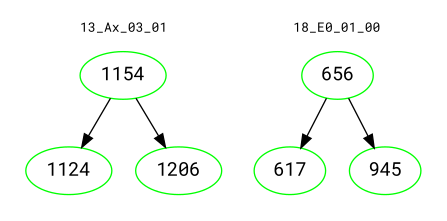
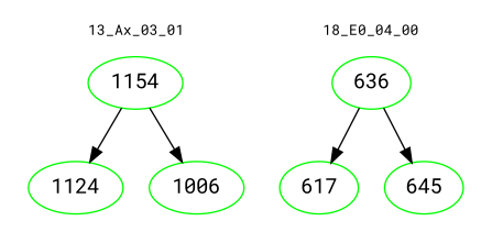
  digraph {
    fontname="Roboto Mono"
    node [color=green fontname="Roboto Mono"]
    edge [color=black fontname="Roboto Mono"]
    n1 [label=1154]
    n2 [label=1124]
-   n3 [label=1206]
-   n4 [label=656]
+   n3 [label=1006]
+   n4 [label=636]
    n5 [label=617]
-   n6 [label=945]
+   n6 [label=645]
    subgraph cluster_1 {
      color=white
      fontsize=10
      label="13_Ax_03_01"
      n1
      n2
      n3
    }
    subgraph cluster_2 {
      color=white
      fontsize=10
-     label="18_E0_01_00"
+     label="18_E0_04_00"
      n4
      n5
      n6
    }
    n1 -> n2
    n1 -> n3
    n4 -> n5
    n4 -> n6
  }
